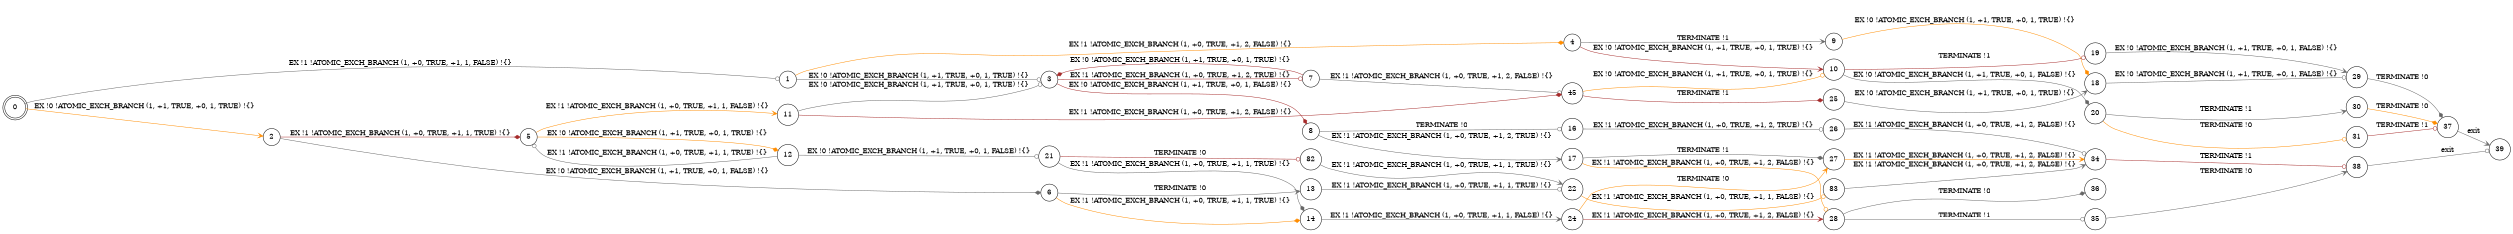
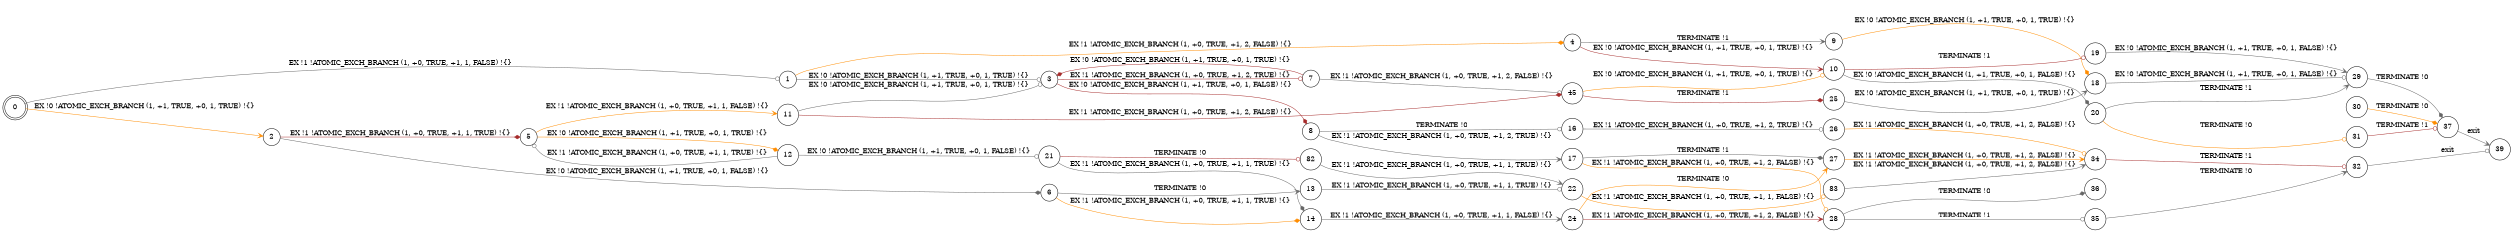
  digraph {
    rankdir=LR
    node [shape=circle]
    edge [arrowhead=odot color=gray40]
    0 [peripheries=2]
    1
    2
    3
    4
    5
    6
    7
    8
    9
    10
    11
    12
    13
    14
    n16 [label=45]
    16
    17
    18
    19
    20
    21
    22
    24
    25
    26
    27
    28
    29
    30
    31
    n32 [label=82]
    n33 [label=83]
    34
    35
    36
    37
-   38
+   38 [label=32]
    39
    0 -> 1 [label="EX !1 !ATOMIC_EXCH_BRANCH (1, +0, TRUE, +1, 1, FALSE) !{}"]
    0 -> 2 [arrowhead=vee color=darkorange label="EX !0 !ATOMIC_EXCH_BRANCH (1, +1, TRUE, +0, 1, TRUE) !{}"]
    1 -> 3 [label="EX !0 !ATOMIC_EXCH_BRANCH (1, +1, TRUE, +0, 1, TRUE) !{}"]
    1 -> 4 [arrowhead=diamond color=darkorange label="EX !1 !ATOMIC_EXCH_BRANCH (1, +0, TRUE, +1, 2, FALSE) !{}"]
    2 -> 5 [arrowhead=diamond color=brown label="EX !1 !ATOMIC_EXCH_BRANCH (1, +0, TRUE, +1, 1, TRUE) !{}"]
    2 -> 6 [arrowhead=diamond label="EX !0 !ATOMIC_EXCH_BRANCH (1, +1, TRUE, +0, 1, FALSE) !{}"]
    3 -> 7 [color=brown label="EX !1 !ATOMIC_EXCH_BRANCH (1, +0, TRUE, +1, 2, TRUE) !{}"]
    3 -> 8 [arrowhead=diamond color=brown label="EX !0 !ATOMIC_EXCH_BRANCH (1, +1, TRUE, +0, 1, FALSE) !{}"]
    4 -> 9 [arrowhead=vee label="TERMINATE !1"]
    4 -> 10 [arrowhead=vee color=brown label="EX !0 !ATOMIC_EXCH_BRANCH (1, +1, TRUE, +0, 1, TRUE) !{}"]
    5 -> 11 [arrowhead=vee color=darkorange label="EX !1 !ATOMIC_EXCH_BRANCH (1, +0, TRUE, +1, 1, FALSE) !{}"]
    5 -> 12 [arrowhead=diamond color=darkorange label="EX !0 !ATOMIC_EXCH_BRANCH (1, +1, TRUE, +0, 1, TRUE) !{}"]
    6 -> 13 [arrowhead=vee label="TERMINATE !0"]
    6 -> 14 [arrowhead=diamond color=darkorange label="EX !1 !ATOMIC_EXCH_BRANCH (1, +0, TRUE, +1, 1, TRUE) !{}"]
    7 -> 3 [arrowhead=diamond color=brown label="EX !0 !ATOMIC_EXCH_BRANCH (1, +1, TRUE, +0, 1, TRUE) !{}"]
    7 -> n16 [label="EX !1 !ATOMIC_EXCH_BRANCH (1, +0, TRUE, +1, 2, FALSE) !{}"]
    8 -> 16 [label="TERMINATE !0"]
    8 -> 17 [arrowhead=vee label="EX !1 !ATOMIC_EXCH_BRANCH (1, +0, TRUE, +1, 2, TRUE) !{}"]
    9 -> 18 [arrowhead=diamond color=darkorange label="EX !0 !ATOMIC_EXCH_BRANCH (1, +1, TRUE, +0, 1, TRUE) !{}"]
    10 -> 19 [color=brown label="TERMINATE !1"]
    10 -> 20 [arrowhead=diamond label="EX !0 !ATOMIC_EXCH_BRANCH (1, +1, TRUE, +0, 1, FALSE) !{}"]
    11 -> 3 [label="EX !0 !ATOMIC_EXCH_BRANCH (1, +1, TRUE, +0, 1, TRUE) !{}"]
    11 -> n16 [arrowhead=diamond color=brown label="EX !1 !ATOMIC_EXCH_BRANCH (1, +0, TRUE, +1, 2, FALSE) !{}"]
    12 -> 5 [label="EX !1 !ATOMIC_EXCH_BRANCH (1, +0, TRUE, +1, 1, TRUE) !{}"]
    12 -> 21 [label="EX !0 !ATOMIC_EXCH_BRANCH (1, +1, TRUE, +0, 1, FALSE) !{}"]
    13 -> 22 [label="EX !1 !ATOMIC_EXCH_BRANCH (1, +0, TRUE, +1, 1, TRUE) !{}"]
    14 -> 24 [arrowhead=vee label="EX !1 !ATOMIC_EXCH_BRANCH (1, +0, TRUE, +1, 1, FALSE) !{}"]
    n16 -> 10 [color=darkorange label="EX !0 !ATOMIC_EXCH_BRANCH (1, +1, TRUE, +0, 1, TRUE) !{}"]
    n16 -> 25 [arrowhead=diamond color=brown label="TERMINATE !1"]
    16 -> 26 [label="EX !1 !ATOMIC_EXCH_BRANCH (1, +0, TRUE, +1, 2, TRUE) !{}"]
    17 -> 27 [arrowhead=diamond label="TERMINATE !1"]
    17 -> 28 [color=darkorange label="EX !1 !ATOMIC_EXCH_BRANCH (1, +0, TRUE, +1, 2, FALSE) !{}"]
    18 -> 29 [label="EX !0 !ATOMIC_EXCH_BRANCH (1, +1, TRUE, +0, 1, FALSE) !{}"]
    19 -> 29 [arrowhead=vee label="EX !0 !ATOMIC_EXCH_BRANCH (1, +1, TRUE, +0, 1, FALSE) !{}"]
-   20 -> 30 [arrowhead=vee label="TERMINATE !1"]
+   20 -> 29 [arrowhead=vee label="TERMINATE !1"]
    20 -> 31 [color=darkorange label="TERMINATE !0"]
    21 -> 14 [arrowhead=diamond label="EX !1 !ATOMIC_EXCH_BRANCH (1, +0, TRUE, +1, 1, TRUE) !{}"]
    21 -> n32 [color=brown label="TERMINATE !0"]
    22 -> n33 [color=darkorange label="EX !1 !ATOMIC_EXCH_BRANCH (1, +0, TRUE, +1, 1, FALSE) !{}"]
    24 -> 27 [arrowhead=vee color=darkorange label="TERMINATE !0"]
    24 -> 28 [arrowhead=vee color=brown label="EX !1 !ATOMIC_EXCH_BRANCH (1, +0, TRUE, +1, 2, FALSE) !{}"]
    25 -> 18 [arrowhead=vee label="EX !0 !ATOMIC_EXCH_BRANCH (1, +1, TRUE, +0, 1, TRUE) !{}"]
-   26 -> 34 [label="EX !1 !ATOMIC_EXCH_BRANCH (1, +0, TRUE, +1, 2, FALSE) !{}"]
+   26 -> 34 [color=darkorange label="EX !1 !ATOMIC_EXCH_BRANCH (1, +0, TRUE, +1, 2, FALSE) !{}"]
    27 -> 34 [arrowhead=vee color=darkorange label="EX !1 !ATOMIC_EXCH_BRANCH (1, +0, TRUE, +1, 2, FALSE) !{}"]
    28 -> 35 [label="TERMINATE !1"]
    28 -> 36 [arrowhead=diamond label="TERMINATE !0"]
    29 -> 37 [arrowhead=diamond label="TERMINATE !0"]
    30 -> 37 [arrowhead=diamond color=darkorange label="TERMINATE !0"]
    31 -> 37 [color=brown label="TERMINATE !1"]
    n32 -> 22 [arrowhead=vee label="EX !1 !ATOMIC_EXCH_BRANCH (1, +0, TRUE, +1, 1, TRUE) !{}"]
    n33 -> 34 [arrowhead=vee label="EX !1 !ATOMIC_EXCH_BRANCH (1, +0, TRUE, +1, 2, FALSE) !{}"]
    34 -> 38 [color=brown label="TERMINATE !1"]
    35 -> 38 [arrowhead=vee label="TERMINATE !0"]
    37 -> 39 [arrowhead=vee label=exit]
    38 -> 39 [label=exit]
  }
